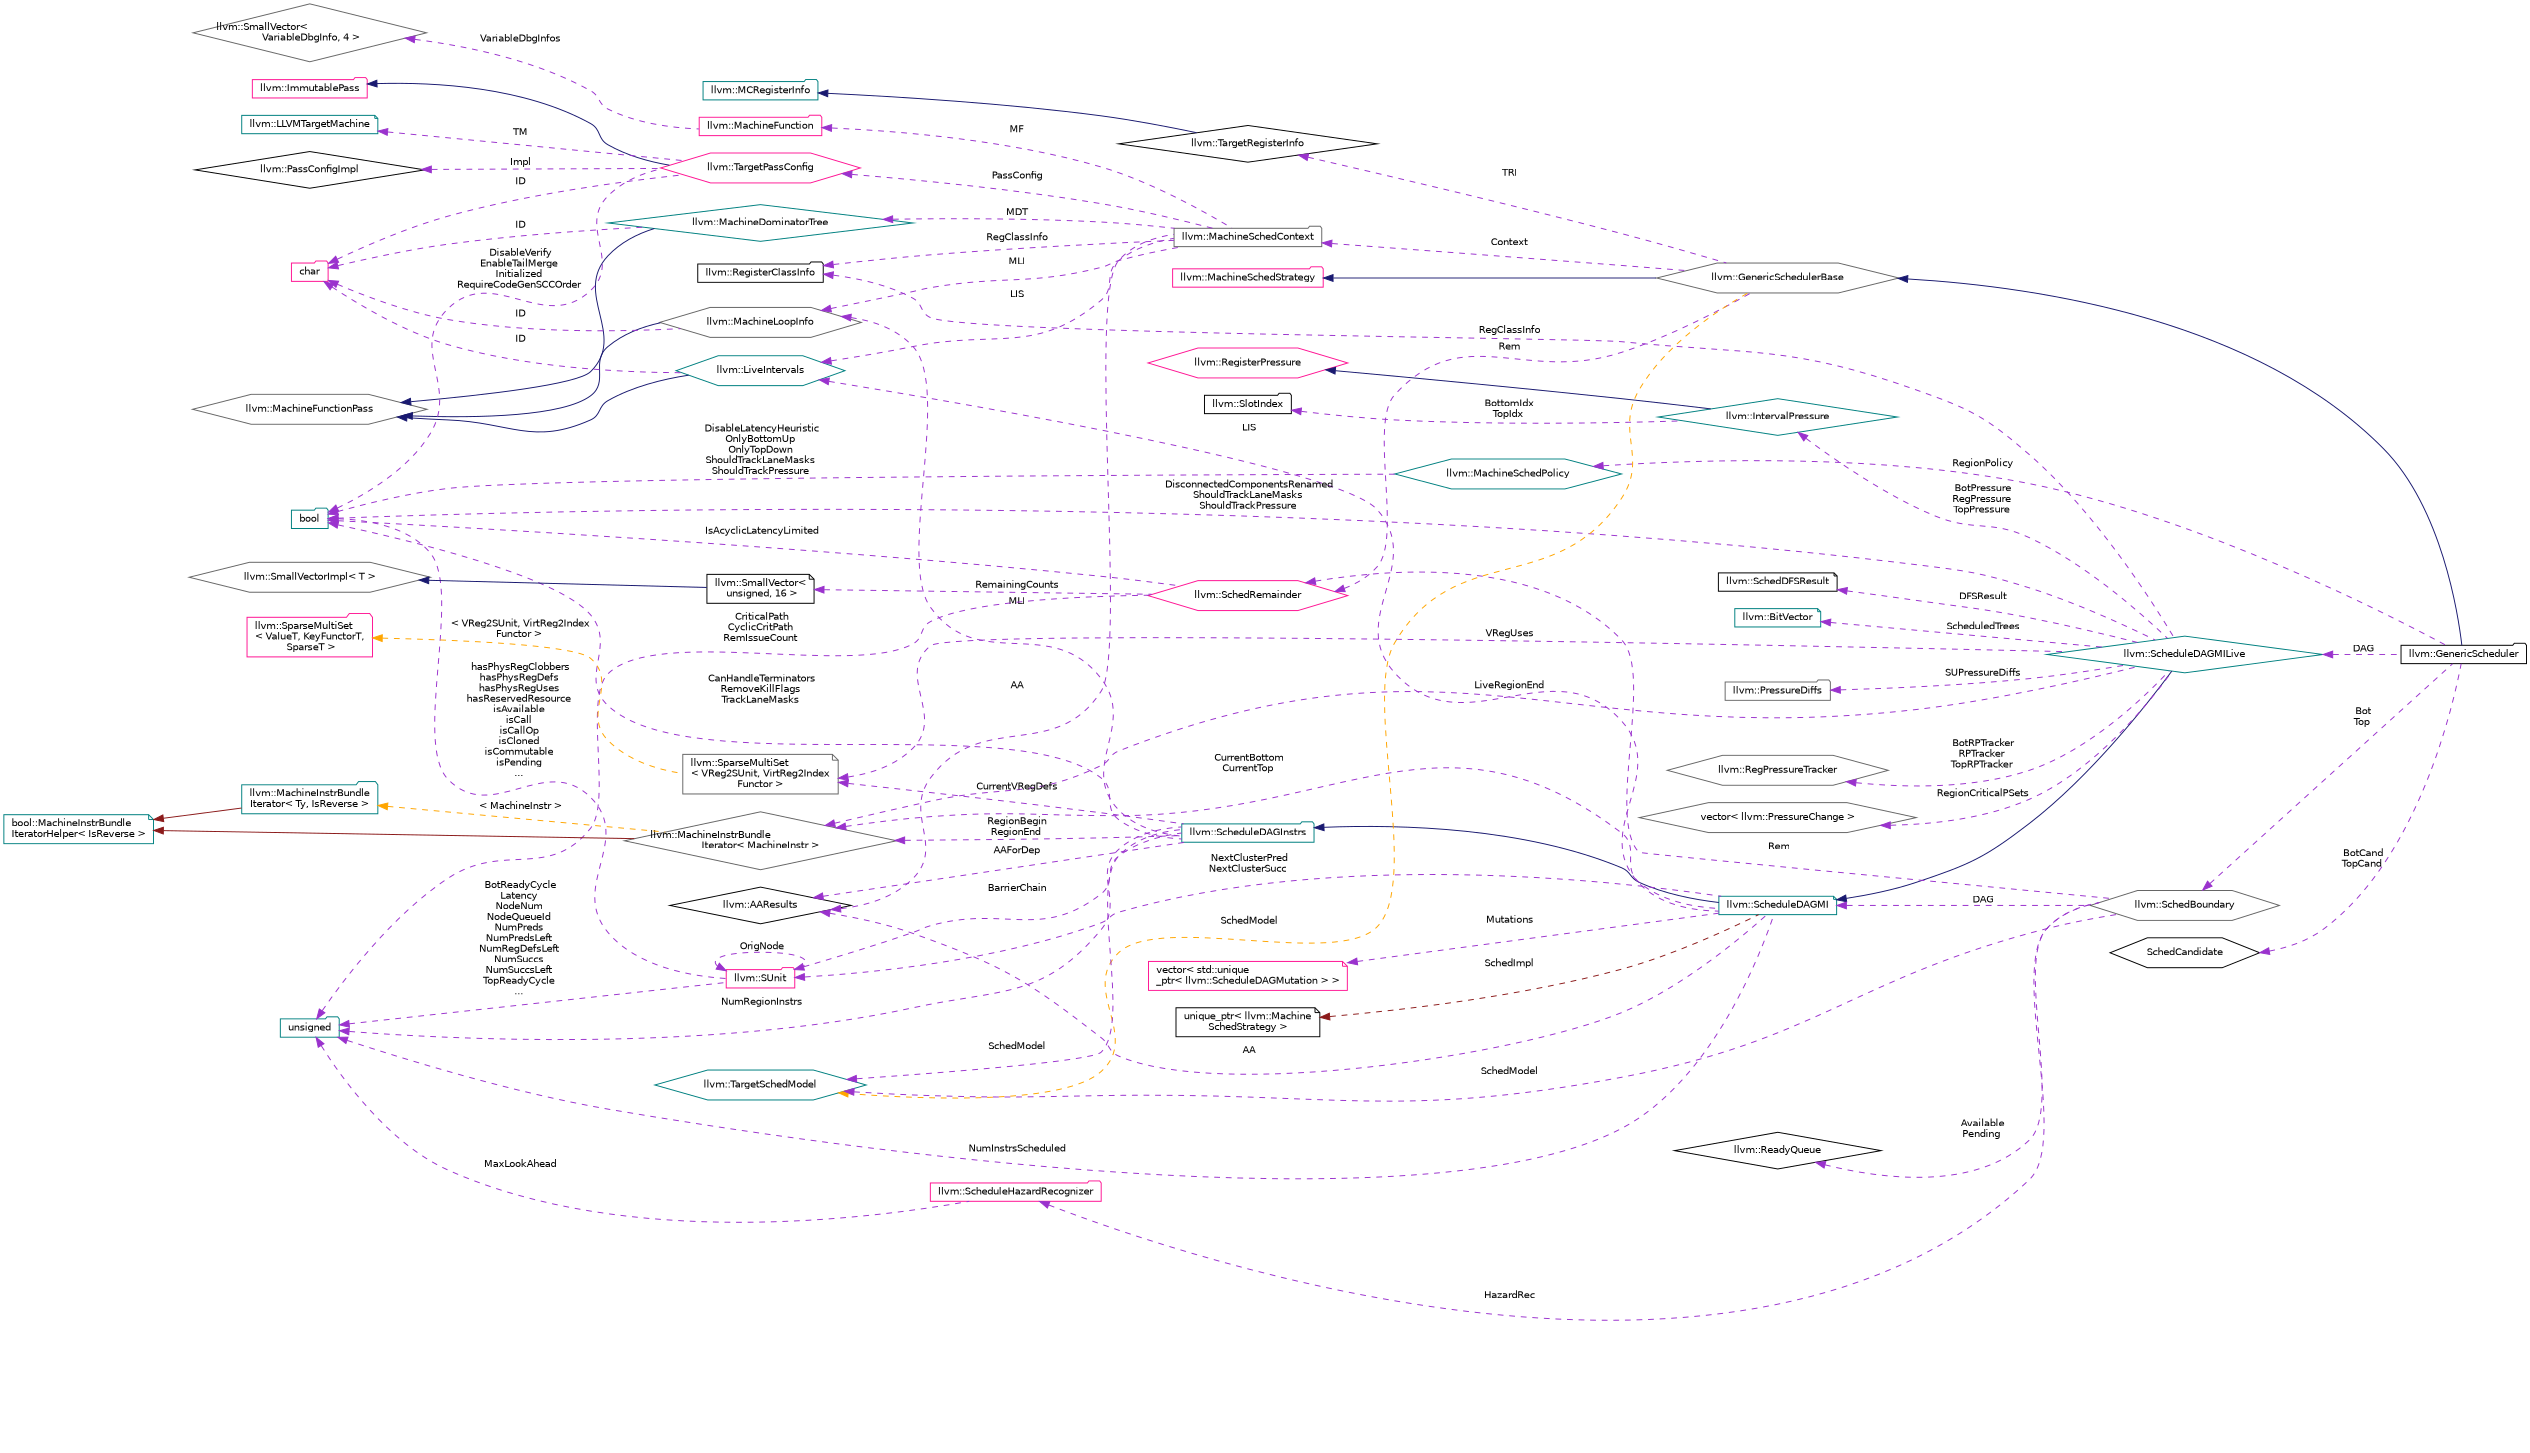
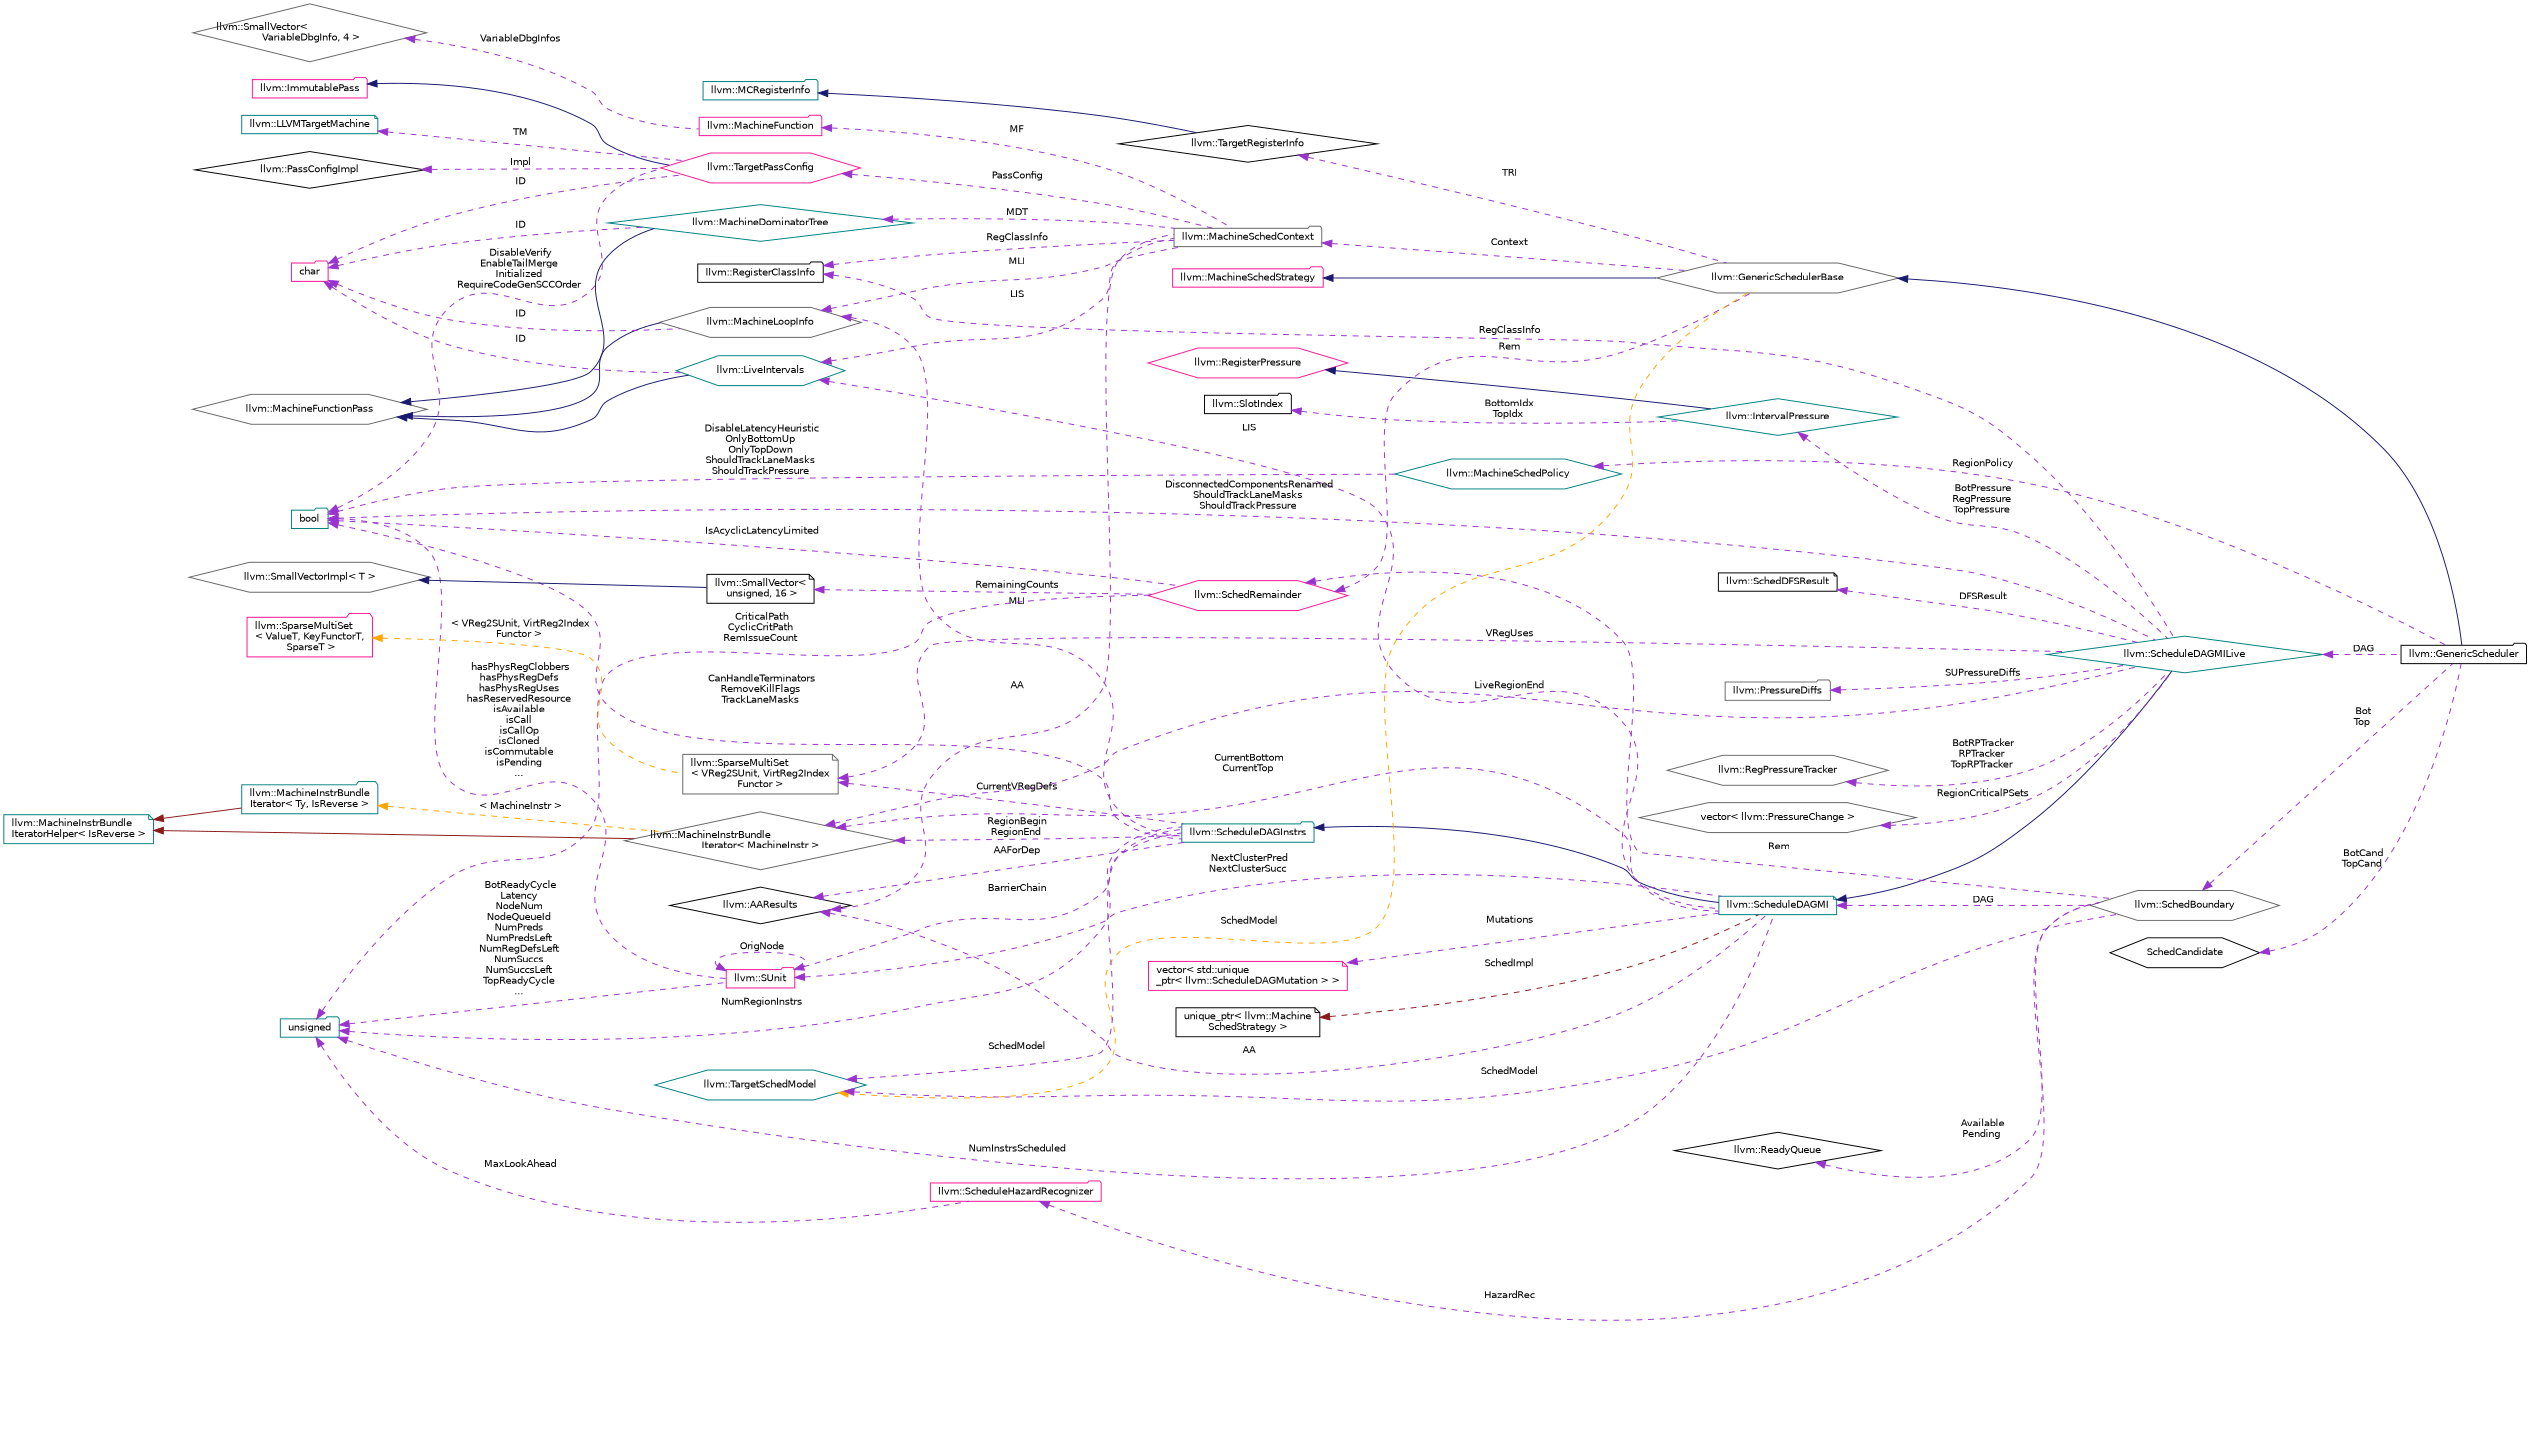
  digraph {
    rankdir=LR
    node [color=teal fontname=Helvetica fontsize=10 shape=folder]
    edge [color=darkorchid3 dir=back fontname=Helvetica fontsize=10 labelfontname=Helvetica labelfontsize=10 style=dashed]
    n1 [color=black height=0.2 label="llvm::GenericScheduler" width=0.4]
    n2 [color=gray40 height=0.2 label="llvm::GenericSchedulerBase" shape=hexagon width=0.4]
    n3 [color=deeppink height=0.2 label="llvm::MachineSchedStrategy" width=0.4]
    n4 [color=gray40 height=0.2 label="llvm::MachineSchedContext" width=0.4]
    n5 [color=deeppink height=0.2 label="llvm::MachineFunction" width=0.4]
    n6 [color=gray40 height=0.2 label="llvm::SmallVector\<\l VariableDbgInfo, 4 \>" shape=diamond width=0.4]
    n7 [color=gray40 height=0.2 label="llvm::MachineLoopInfo" shape=hexagon width=0.4]
    n8 [height=0.2 label="llvm::ScheduleDAGInstrs" width=0.4]
    n9 [height=0.2 label="llvm::ScheduleDAGMI" shape=note width=0.4]
    n10 [color=gray40 height=0.2 label="llvm::MachineFunctionPass" shape=hexagon width=0.4]
    n11 [height=0.2 label="llvm::MachineDominatorTree" shape=diamond width=0.4]
    n12 [height=0.2 label="llvm::LiveIntervals" shape=hexagon width=0.4]
    n13 [color=deeppink height=0.2 label=char width=0.4]
    n14 [color=deeppink height=0.2 label="llvm::TargetPassConfig" shape=hexagon width=0.4]
    n15 [color=deeppink height=0.2 label="llvm::ImmutablePass" width=0.4]
    n16 [height=0.2 label="llvm::LLVMTargetMachine" shape=note width=0.4]
    n17 [color=black height=0.2 label="llvm::PassConfigImpl" shape=diamond width=0.4]
    n18 [height=0.2 label=bool width=0.4]
    n19 [color=deeppink height=0.2 label="llvm::SchedRemainder" shape=hexagon width=0.4]
    n20 [height=0.2 label="llvm::ScheduleDAGMILive" shape=diamond width=0.4]
    n21 [color=deeppink height=0.2 label="llvm::SUnit" width=0.4]
    n22 [height=0.2 label="llvm::MachineSchedPolicy" shape=hexagon width=0.4]
    n23 [color=gray40 height=0.2 label="llvm::SchedBoundary" shape=hexagon width=0.4]
    n24 [color=black height=0.2 label="llvm::AAResults" shape=diamond width=0.4]
    n25 [color=black height=0.2 label="llvm::RegisterClassInfo" width=0.4]
    n26 [height=0.2 label="llvm::TargetSchedModel" shape=hexagon width=0.4]
    n27 [color=black height=0.2 label="llvm::TargetRegisterInfo" shape=diamond width=0.4]
    n28 [height=0.2 label="llvm::MCRegisterInfo" width=0.4]
    n29 [height=0.2 label=unsigned width=0.4]
    n30 [color=deeppink height=0.2 label="llvm::ScheduleHazardRecognizer" width=0.4]
    n31 [color=black height=0.2 label="llvm::SmallVector\<\l unsigned, 16 \>" shape=note width=0.4]
    n32 [color=gray40 height=0.2 label="llvm::SmallVectorImpl\< T \>" shape=hexagon width=0.4]
    n33 [color=gray40 height=0.2 label="llvm::MachineInstrBundle\lIterator\< MachineInstr \>" shape=diamond width=0.4]
-   n34 [height=0.2 label="bool::MachineInstrBundle\lIteratorHelper\< IsReverse \>" shape=note width=0.4]
+   n34 [height=0.2 label="llvm::MachineInstrBundle\lIteratorHelper\< IsReverse \>" shape=note width=0.4]
    n35 [height=0.2 label="llvm::MachineInstrBundle\lIterator\< Ty, IsReverse \>" width=0.4]
    n36 [color=gray40 height=0.2 label="llvm::SparseMultiSet\l\< VReg2SUnit, VirtReg2Index\lFunctor \>" shape=note width=0.4]
    n37 [color=deeppink height=0.2 label="llvm::SparseMultiSet\l\< ValueT, KeyFunctorT,\l SparseT \>" width=0.4]
    n38 [color=black height=0.2 label="unique_ptr\< llvm::Machine\lSchedStrategy \>" shape=note width=0.4]
    n39 [color=deeppink height=0.2 label="vector\< std::unique\l_ptr\< llvm::ScheduleDAGMutation \> \>" shape=note width=0.4]
    n40 [color=black height=0.2 label="llvm::SchedDFSResult" shape=note width=0.4]
-   n41 [height=0.2 label="llvm::BitVector" shape=note width=0.4]
    n42 [color=gray40 height=0.2 label="llvm::PressureDiffs" width=0.4]
    n43 [height=0.2 label="llvm::IntervalPressure" shape=diamond width=0.4]
    n44 [color=deeppink height=0.2 label="llvm::RegisterPressure" shape=hexagon width=0.4]
    n45 [color=black height=0.2 label="llvm::SlotIndex" width=0.4]
    n46 [color=gray40 height=0.2 label="llvm::RegPressureTracker" shape=hexagon width=0.4]
    n47 [color=gray40 height=0.2 label="vector\< llvm::PressureChange \>" shape=hexagon width=0.4]
    n48 [color=black height=0.2 label="llvm::ReadyQueue" shape=diamond width=0.4]
    n49 [color=black height=0.2 label=SchedCandidate shape=hexagon width=0.4]
    n2 -> n1 [color=midnightblue style=solid]
    n3 -> n2 [color=midnightblue style=solid]
    n4 -> n2 [label=" Context"]
    n5 -> n4 [label=" MF"]
    n6 -> n5 [label=" VariableDbgInfos"]
    n7 -> n4 [label=" MLI"]
    n7 -> n8 [label=" MLI"]
    n8 -> n9 [color=midnightblue style=solid]
    n9 -> n20 [color=midnightblue style=solid]
    n9 -> n23 [label=" DAG"]
    n10 -> n7 [color=midnightblue style=solid]
    n10 -> n11 [color=midnightblue style=solid]
    n10 -> n12 [color=midnightblue style=solid]
    n11 -> n4 [label=" MDT"]
    n12 -> n4 [label=" LIS"]
    n12 -> n9 [label=" LIS"]
    n13 -> n7 [label=" ID"]
    n13 -> n11 [label=" ID"]
    n13 -> n12 [label=" ID"]
    n13 -> n14 [label=" ID"]
    n14 -> n4 [label=" PassConfig"]
    n15 -> n14 [color=midnightblue style=solid]
    n16 -> n14 [label=" TM"]
    n17 -> n14 [label=" Impl"]
    n18 -> n8 [label=" CanHandleTerminators\nRemoveKillFlags\nTrackLaneMasks"]
    n18 -> n14 [label=" DisableVerify\nEnableTailMerge\nInitialized\nRequireCodeGenSCCOrder"]
    n18 -> n19 [label=" IsAcyclicLatencyLimited"]
    n18 -> n20 [label=" DisconnectedComponentsRenamed\nShouldTrackLaneMasks\nShouldTrackPressure"]
    n18 -> n21 [label=" hasPhysRegClobbers\nhasPhysRegDefs\nhasPhysRegUses\nhasReservedResource\nisAvailable\nisCall\nisCallOp\nisCloned\nisCommutable\nisPending\n..."]
    n18 -> n22 [label=" DisableLatencyHeuristic\nOnlyBottomUp\nOnlyTopDown\nShouldTrackLaneMasks\nShouldTrackPressure"]
    n19 -> n2 [label=" Rem"]
    n19 -> n23 [label=" Rem"]
    n20 -> n1 [label=" DAG"]
    n21 -> n8 [label=" BarrierChain"]
    n21 -> n9 [label=" NextClusterPred\nNextClusterSucc"]
    n21 -> n21 [label=" OrigNode"]
    n22 -> n1 [label=" RegionPolicy"]
    n23 -> n1 [label=" Bot\nTop"]
    n24 -> n4 [label=" AA"]
    n24 -> n8 [label=" AAForDep"]
    n24 -> n9 [label=" AA"]
    n25 -> n4 [label=" RegClassInfo"]
    n25 -> n20 [label=" RegClassInfo"]
    n26 -> n2 [color=orange label=" SchedModel"]
    n26 -> n8 [label=" SchedModel"]
    n26 -> n23 [label=" SchedModel"]
    n27 -> n2 [label=" TRI"]
    n28 -> n27 [color=midnightblue style=solid]
    n29 -> n8 [label=" NumRegionInstrs"]
    n29 -> n9 [label=" NumInstrsScheduled"]
    n29 -> n19 [label=" CriticalPath\nCyclicCritPath\nRemIssueCount"]
    n29 -> n21 [label=" BotReadyCycle\nLatency\nNodeNum\nNodeQueueId\nNumPreds\nNumPredsLeft\nNumRegDefsLeft\nNumSuccs\nNumSuccsLeft\nTopReadyCycle\n..."]
    n29 -> n30 [label=" MaxLookAhead"]
    n30 -> n23 [label=" HazardRec"]
    n31 -> n19 [label=" RemainingCounts"]
    n32 -> n31 [color=midnightblue style=solid]
    n33 -> n8 [label=" RegionBegin\nRegionEnd"]
    n33 -> n9 [label=" CurrentBottom\nCurrentTop"]
    n33 -> n20 [label=" LiveRegionEnd"]
    n34 -> n33 [color=firebrick4 style=solid]
    n34 -> n35 [color=firebrick4 style=solid]
    n35 -> n33 [color=orange label=" \< MachineInstr \>"]
    n36 -> n8 [label=" CurrentVRegDefs"]
    n36 -> n20 [label=" VRegUses"]
    n37 -> n36 [color=orange label=" \< VReg2SUnit, VirtReg2Index\lFunctor \>"]
    n38 -> n9 [color=firebrick4 label=" SchedImpl"]
    n39 -> n9 [label=" Mutations"]
    n40 -> n20 [label=" DFSResult"]
-   n41 -> n20 [label=" ScheduledTrees"]
    n42 -> n20 [label=" SUPressureDiffs"]
    n43 -> n20 [label=" BotPressure\nRegPressure\nTopPressure"]
    n44 -> n43 [color=midnightblue style=solid]
    n45 -> n43 [label=" BottomIdx\nTopIdx"]
    n46 -> n20 [label=" BotRPTracker\nRPTracker\nTopRPTracker"]
    n47 -> n20 [label=" RegionCriticalPSets"]
    n48 -> n23 [label=" Available\nPending"]
    n49 -> n1 [label=" BotCand\nTopCand"]
  }
